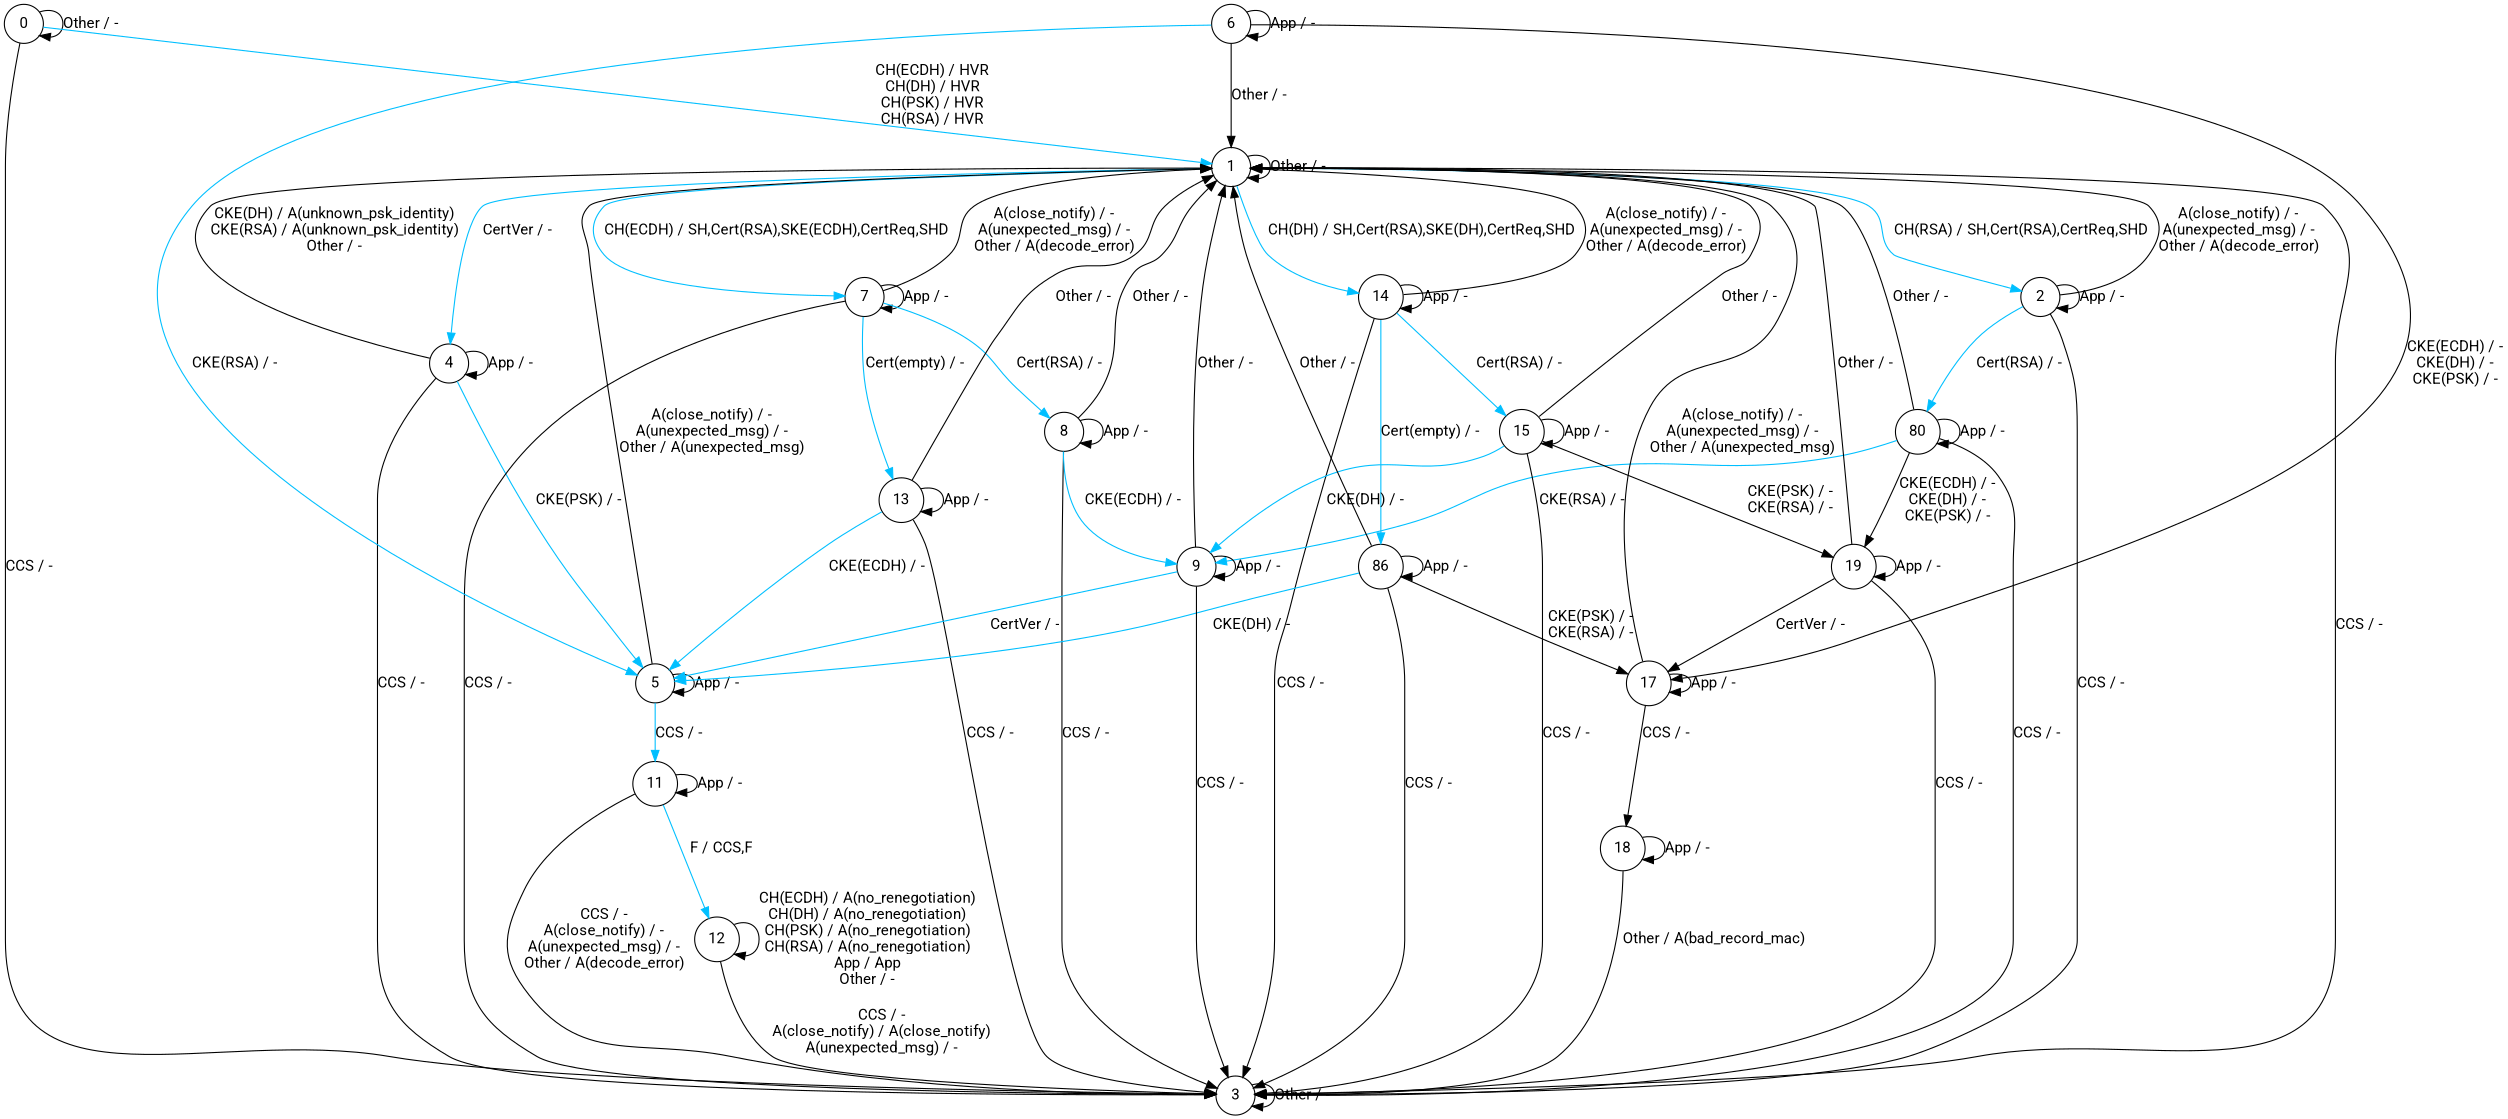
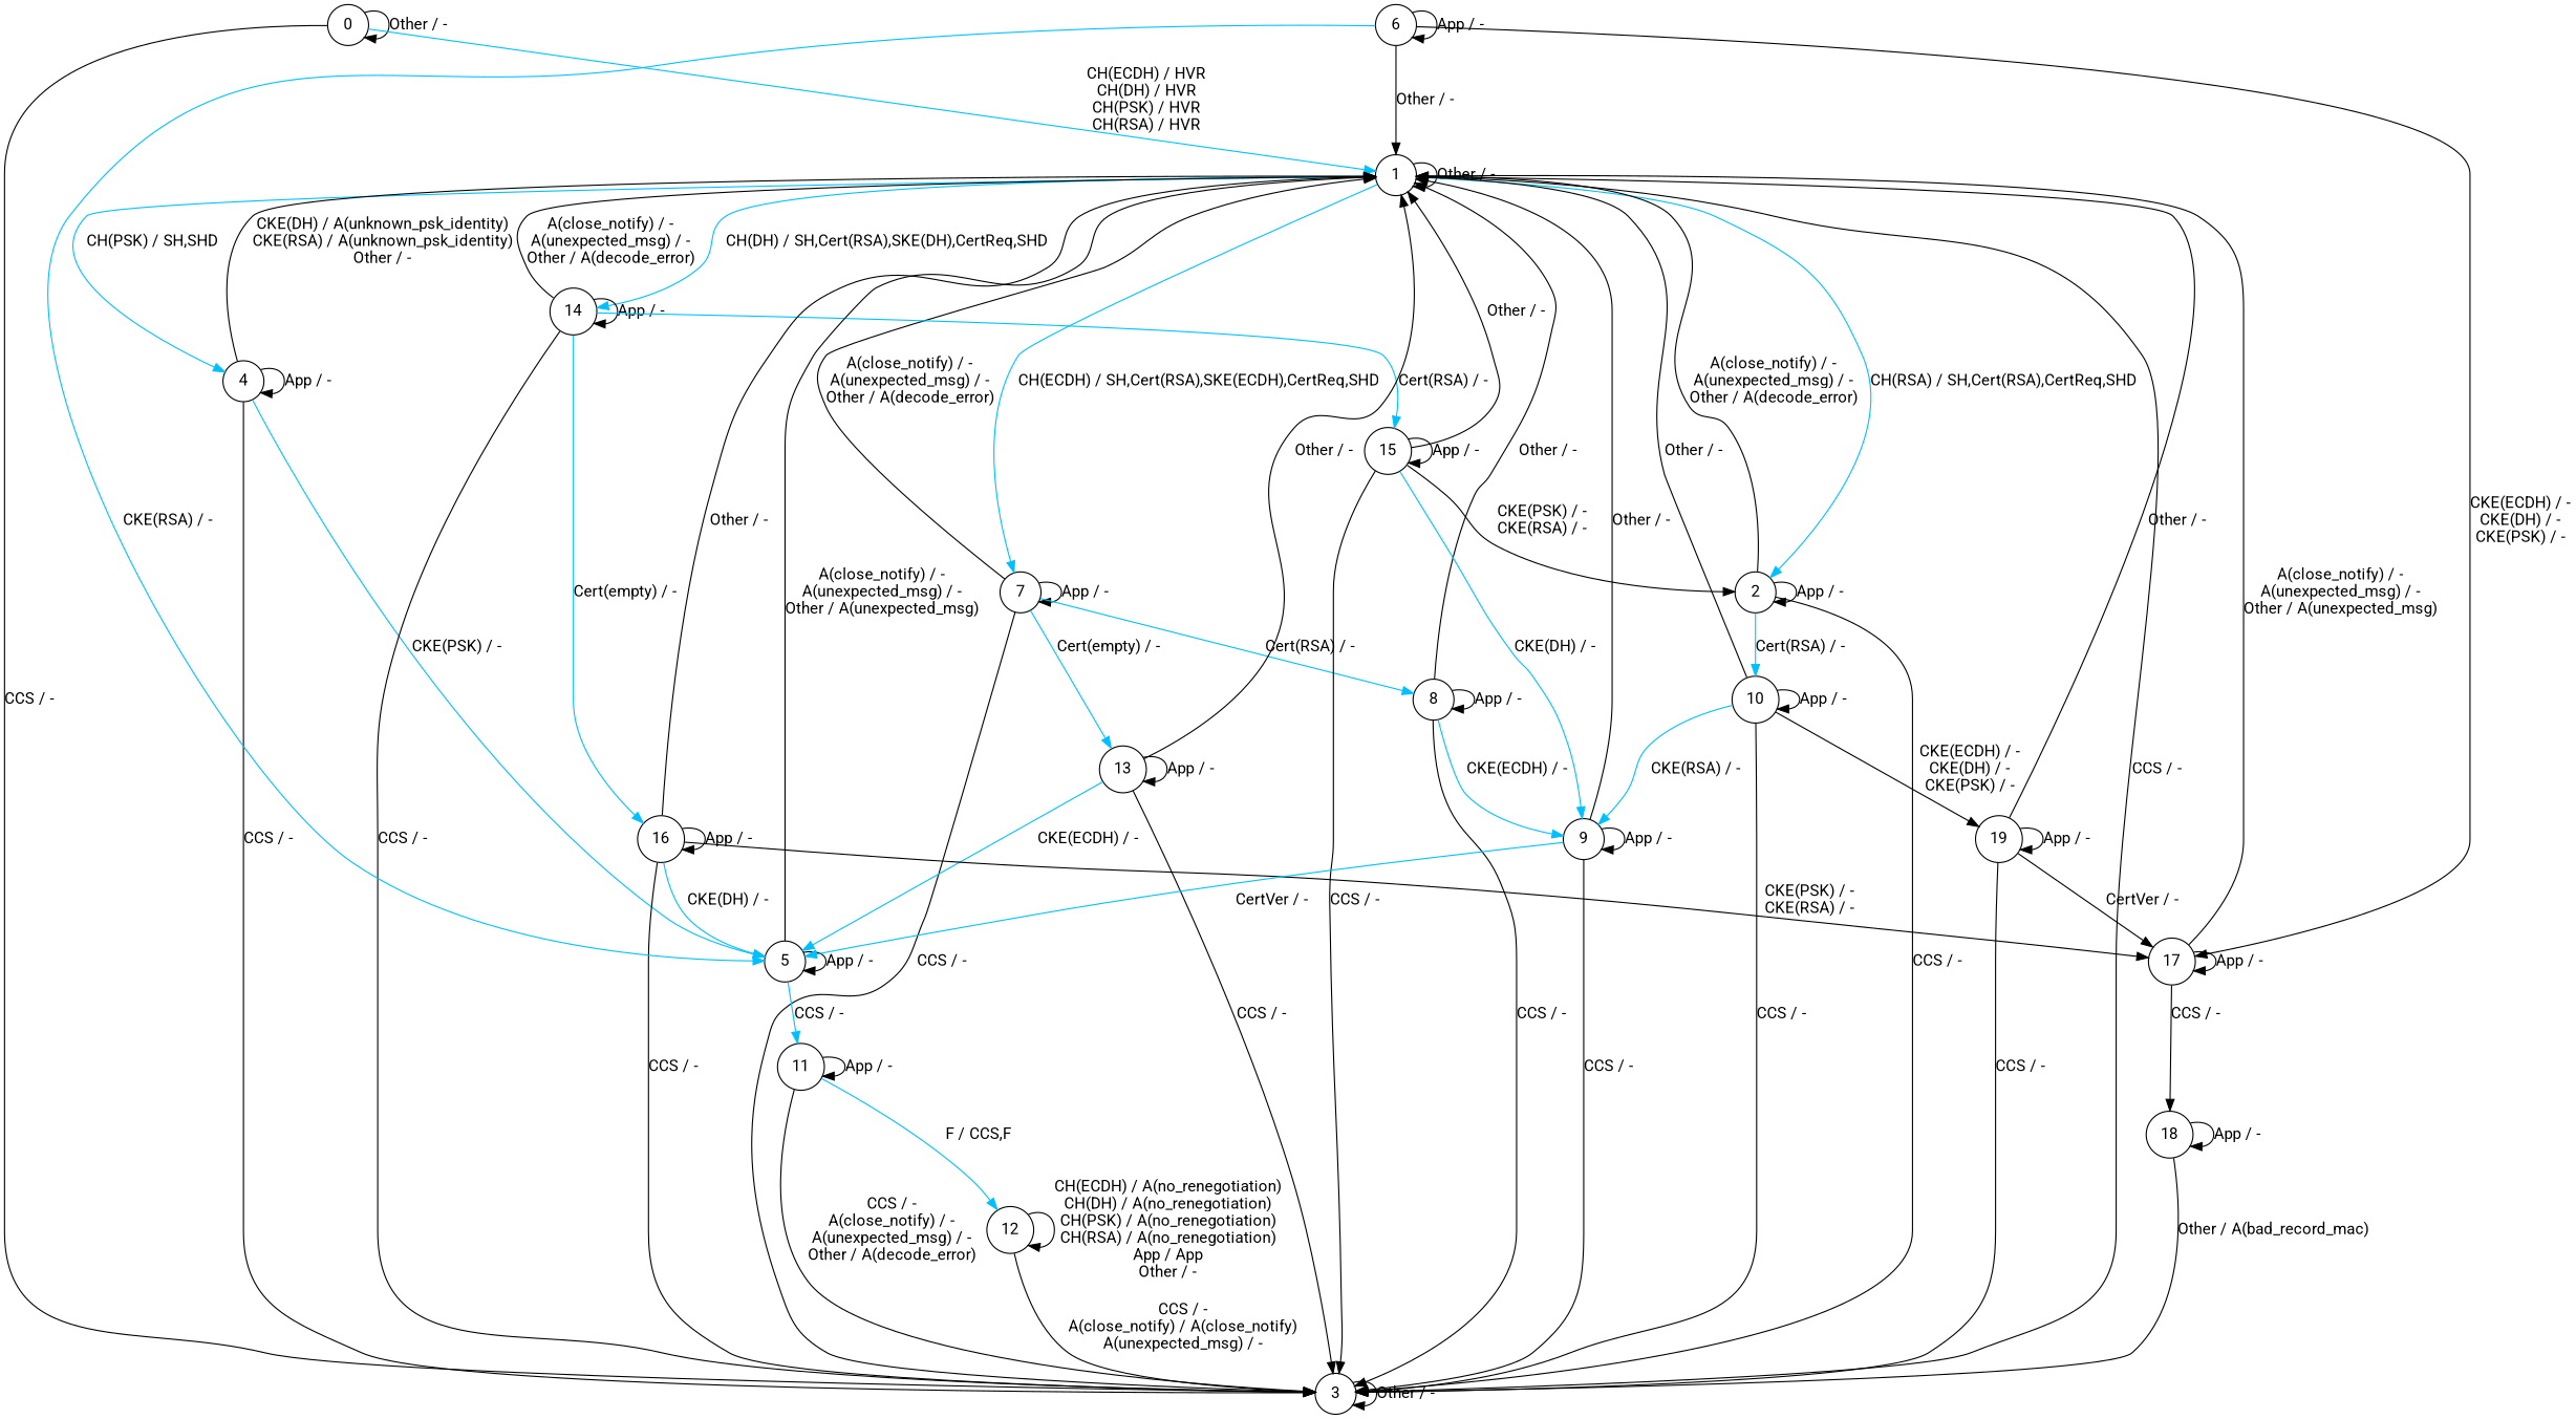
  digraph {
    fontname=Roboto
    node [fontname=Roboto shape=circle]
    edge [fontname=Roboto]
    n1 [label=0]
    n2 [label=1]
    n3 [label=3]
    n4 [label=2]
    n5 [label=4]
    n6 [label=7]
    n7 [label=14]
-   n8 [label=80]
+   n8 [label=10]
    n9 [label=5]
    n10 [label=8]
    n11 [label=13]
    n12 [label=15]
-   n13 [label=86]
+   n13 [label=16]
    n14 [label=6]
    n15 [label=17]
    n16 [label=9]
    n17 [label=19]
    n18 [label=11]
    n19 [label=12]
    n20 [label=18]
    n1 -> n1 [label="Other / -"]
    n1 -> n2 [color=deepskyblue label="CH(ECDH) / HVR\nCH(DH) / HVR\nCH(PSK) / HVR\nCH(RSA) / HVR"]
    n1 -> n3 [label="CCS / -"]
    n2 -> n2 [label="Other / -"]
    n2 -> n3 [label="CCS / -"]
    n2 -> n4 [color=deepskyblue label="CH(RSA) / SH,Cert(RSA),CertReq,SHD"]
-   n2 -> n5 [color=deepskyblue label="CertVer / -"]
+   n2 -> n5 [color=deepskyblue label="CH(PSK) / SH,SHD"]
    n2 -> n6 [color=deepskyblue label="CH(ECDH) / SH,Cert(RSA),SKE(ECDH),CertReq,SHD"]
    n2 -> n7 [color=deepskyblue label="CH(DH) / SH,Cert(RSA),SKE(DH),CertReq,SHD"]
    n3 -> n3 [label="Other / -"]
    n4 -> n2 [label="A(close_notify) / -\nA(unexpected_msg) / -\nOther / A(decode_error)"]
    n4 -> n3 [label="CCS / -"]
    n4 -> n4 [label="App / -"]
    n4 -> n8 [color=deepskyblue label="Cert(RSA) / -"]
    n5 -> n2 [label="CKE(DH) / A(unknown_psk_identity)\nCKE(RSA) / A(unknown_psk_identity)\nOther / -"]
    n5 -> n3 [label="CCS / -"]
    n5 -> n5 [label="App / -"]
    n5 -> n9 [color=deepskyblue label="CKE(PSK) / -"]
    n6 -> n2 [label="A(close_notify) / -\nA(unexpected_msg) / -\nOther / A(decode_error)"]
    n6 -> n3 [label="CCS / -"]
    n6 -> n6 [label="App / -"]
    n6 -> n10 [color=deepskyblue label="Cert(RSA) / -"]
    n6 -> n11 [color=deepskyblue label="Cert(empty) / -"]
    n7 -> n2 [label="A(close_notify) / -\nA(unexpected_msg) / -\nOther / A(decode_error)"]
    n7 -> n3 [label="CCS / -"]
    n7 -> n7 [label="App / -"]
    n7 -> n12 [color=deepskyblue label="Cert(RSA) / -"]
    n7 -> n13 [color=deepskyblue label="Cert(empty) / -"]
    n8 -> n2 [label="Other / -"]
    n8 -> n3 [label="CCS / -"]
    n8 -> n8 [label="App / -"]
    n8 -> n16 [color=deepskyblue label="CKE(RSA) / -"]
    n8 -> n17 [label="CKE(ECDH) / -\nCKE(DH) / -\nCKE(PSK) / -"]
    n9 -> n2 [label="A(close_notify) / -\nA(unexpected_msg) / -\nOther / A(unexpected_msg)"]
    n9 -> n9 [label="App / -"]
    n9 -> n18 [color=deepskyblue label="CCS / -"]
    n10 -> n2 [label="Other / -"]
    n10 -> n3 [label="CCS / -"]
    n10 -> n10 [label="App / -"]
    n10 -> n16 [color=deepskyblue label="CKE(ECDH) / -"]
    n11 -> n2 [label="Other / -"]
    n11 -> n3 [label="CCS / -"]
    n11 -> n9 [color=deepskyblue label="CKE(ECDH) / -"]
    n11 -> n11 [label="App / -"]
    n12 -> n2 [label="Other / -"]
    n12 -> n3 [label="CCS / -"]
    n12 -> n12 [label="App / -"]
    n12 -> n16 [color=deepskyblue label="CKE(DH) / -"]
-   n12 -> n17 [label="CKE(PSK) / -\nCKE(RSA) / -"]
+   n12 -> n4 [label="CKE(PSK) / -\nCKE(RSA) / -"]
    n13 -> n2 [label="Other / -"]
    n13 -> n3 [label="CCS / -"]
    n13 -> n9 [color=deepskyblue label="CKE(DH) / -"]
    n13 -> n13 [label="App / -"]
    n13 -> n15 [label="CKE(PSK) / -\nCKE(RSA) / -"]
    n14 -> n2 [label="Other / -"]
    n14 -> n9 [color=deepskyblue label="CKE(RSA) / -"]
    n14 -> n14 [label="App / -"]
    n14 -> n15 [label="CKE(ECDH) / -\nCKE(DH) / -\nCKE(PSK) / -"]
    n15 -> n2 [label="A(close_notify) / -\nA(unexpected_msg) / -\nOther / A(unexpected_msg)"]
    n15 -> n15 [label="App / -"]
    n15 -> n20 [label="CCS / -"]
    n16 -> n2 [label="Other / -"]
    n16 -> n3 [label="CCS / -"]
    n16 -> n9 [color=deepskyblue label="CertVer / -"]
    n16 -> n16 [label="App / -"]
    n17 -> n2 [label="Other / -"]
    n17 -> n3 [label="CCS / -"]
    n17 -> n15 [label="CertVer / -"]
    n17 -> n17 [label="App / -"]
    n18 -> n3 [label="CCS / -\nA(close_notify) / -\nA(unexpected_msg) / -\nOther / A(decode_error)"]
    n18 -> n18 [label="App / -"]
    n18 -> n19 [color=deepskyblue label="F / CCS,F"]
    n19 -> n3 [label="CCS / -\nA(close_notify) / A(close_notify)\nA(unexpected_msg) / -"]
    n19 -> n19 [label="CH(ECDH) / A(no_renegotiation)\nCH(DH) / A(no_renegotiation)\nCH(PSK) / A(no_renegotiation)\nCH(RSA) / A(no_renegotiation)\nApp / App\nOther / -"]
    n20 -> n3 [label="Other / A(bad_record_mac)"]
    n20 -> n20 [label="App / -"]
  }
